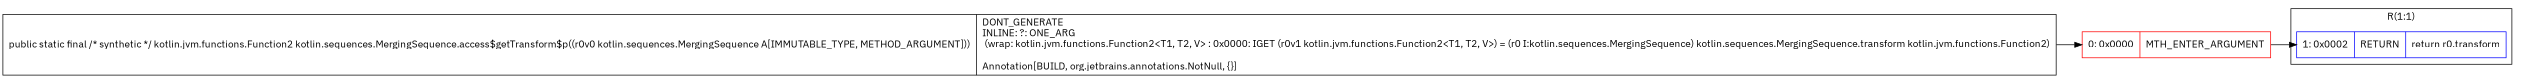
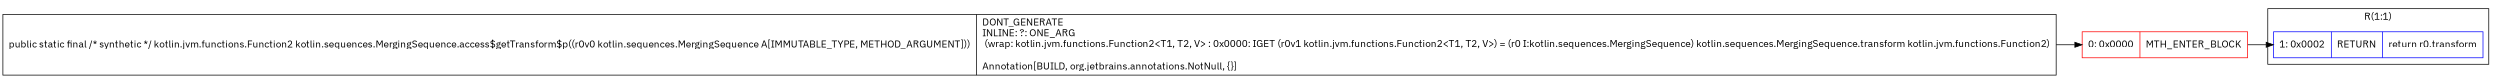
  digraph {
    rankdir=LR
    fontname="IBM Plex Sans"
    node [shape=record fontname="IBM Plex Sans"]
    edge [fontname="IBM Plex Sans"]
    n1 [color=blue label="{1\:\ 0x0002|RETURN\l|return r0.transform\l}"]
-   n2 [color=red label="{0\:\ 0x0000|MTH_ENTER_ARGUMENT\l}"]
+   n2 [color=red label="{0\:\ 0x0000|MTH_ENTER_BLOCK\l}"]
    n3 [label="{public static final \/* synthetic *\/ kotlin.jvm.functions.Function2 kotlin.sequences.MergingSequence.access$getTransform$p((r0v0 kotlin.sequences.MergingSequence A[IMMUTABLE_TYPE, METHOD_ARGUMENT]))  | DONT_GENERATE\lINLINE: ?: ONE_ARG  \l  (wrap: kotlin.jvm.functions.Function2\<T1, T2, V\> : 0x0000: IGET  (r0v1 kotlin.jvm.functions.Function2\<T1, T2, V\>) = (r0 I:kotlin.sequences.MergingSequence) kotlin.sequences.MergingSequence.transform kotlin.jvm.functions.Function2)\l\lAnnotation[BUILD, org.jetbrains.annotations.NotNull, \{\}]\l}"]
    subgraph cluster_1 {
      label="R(1:1)"
      n1
    }
    n2 -> n1
    n3 -> n2
  }
